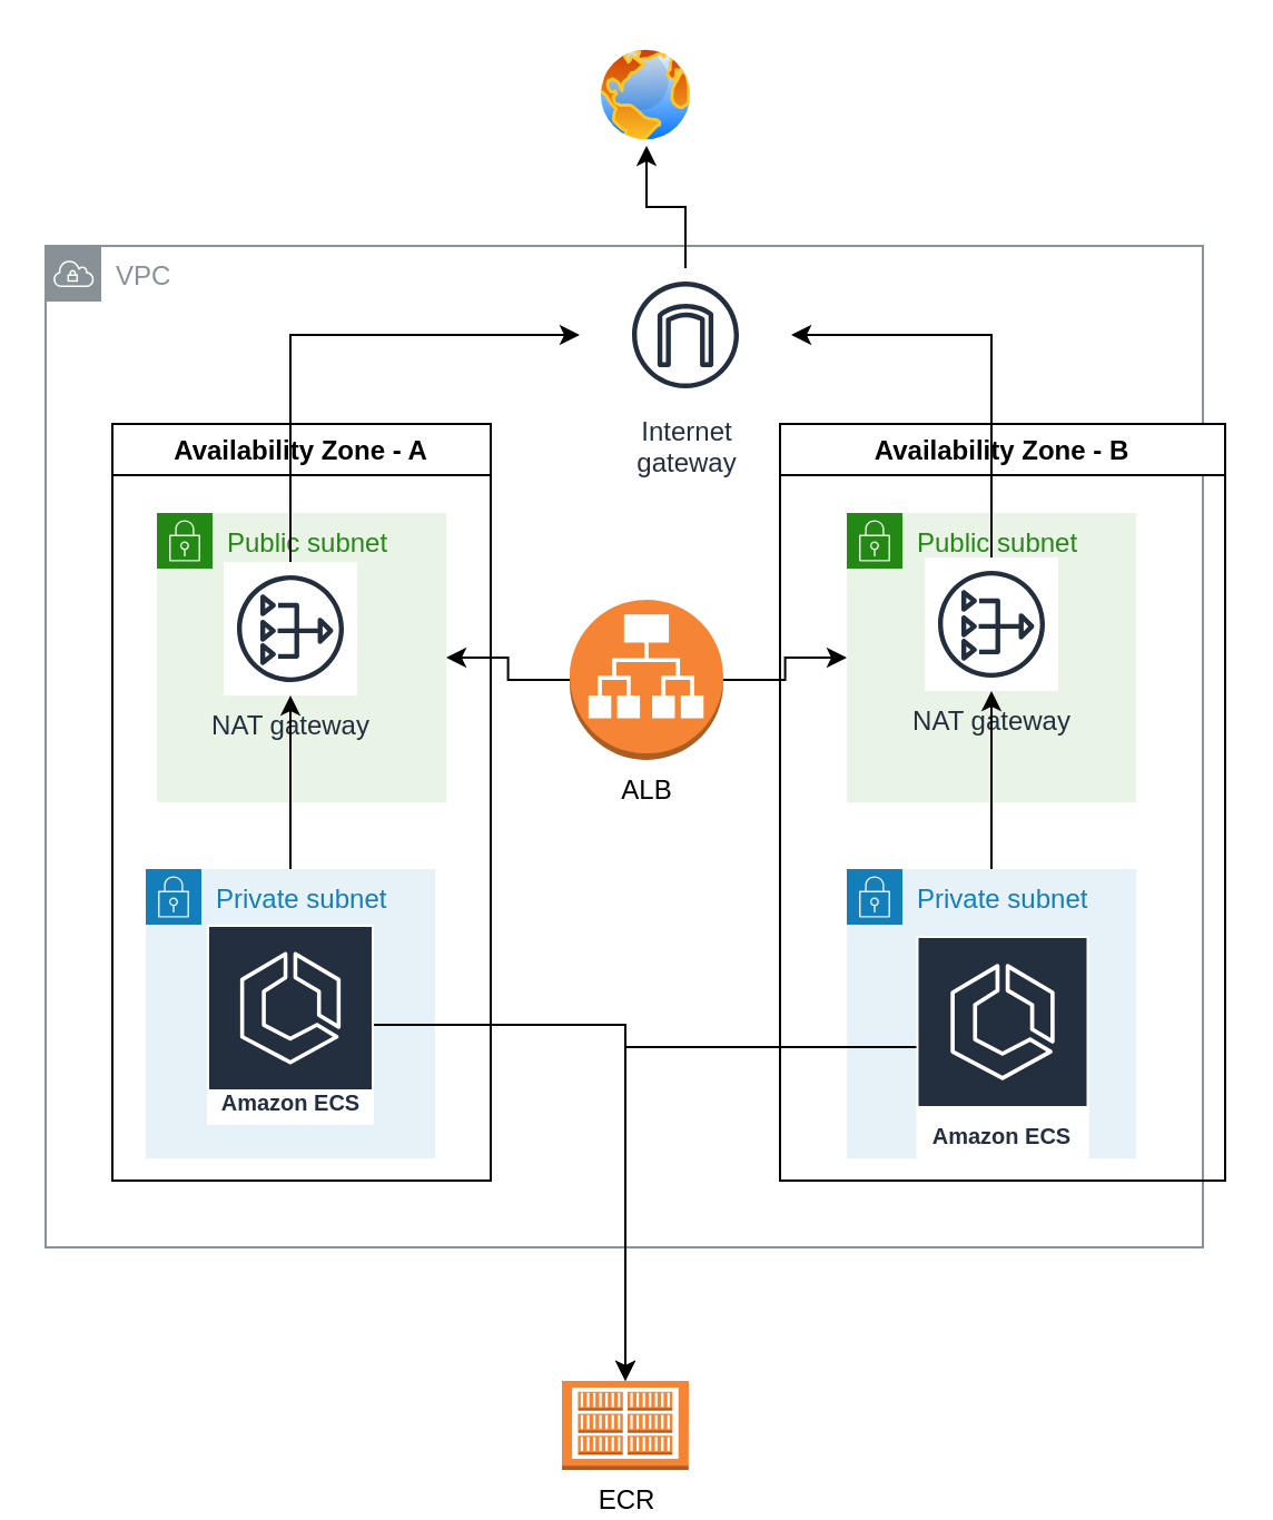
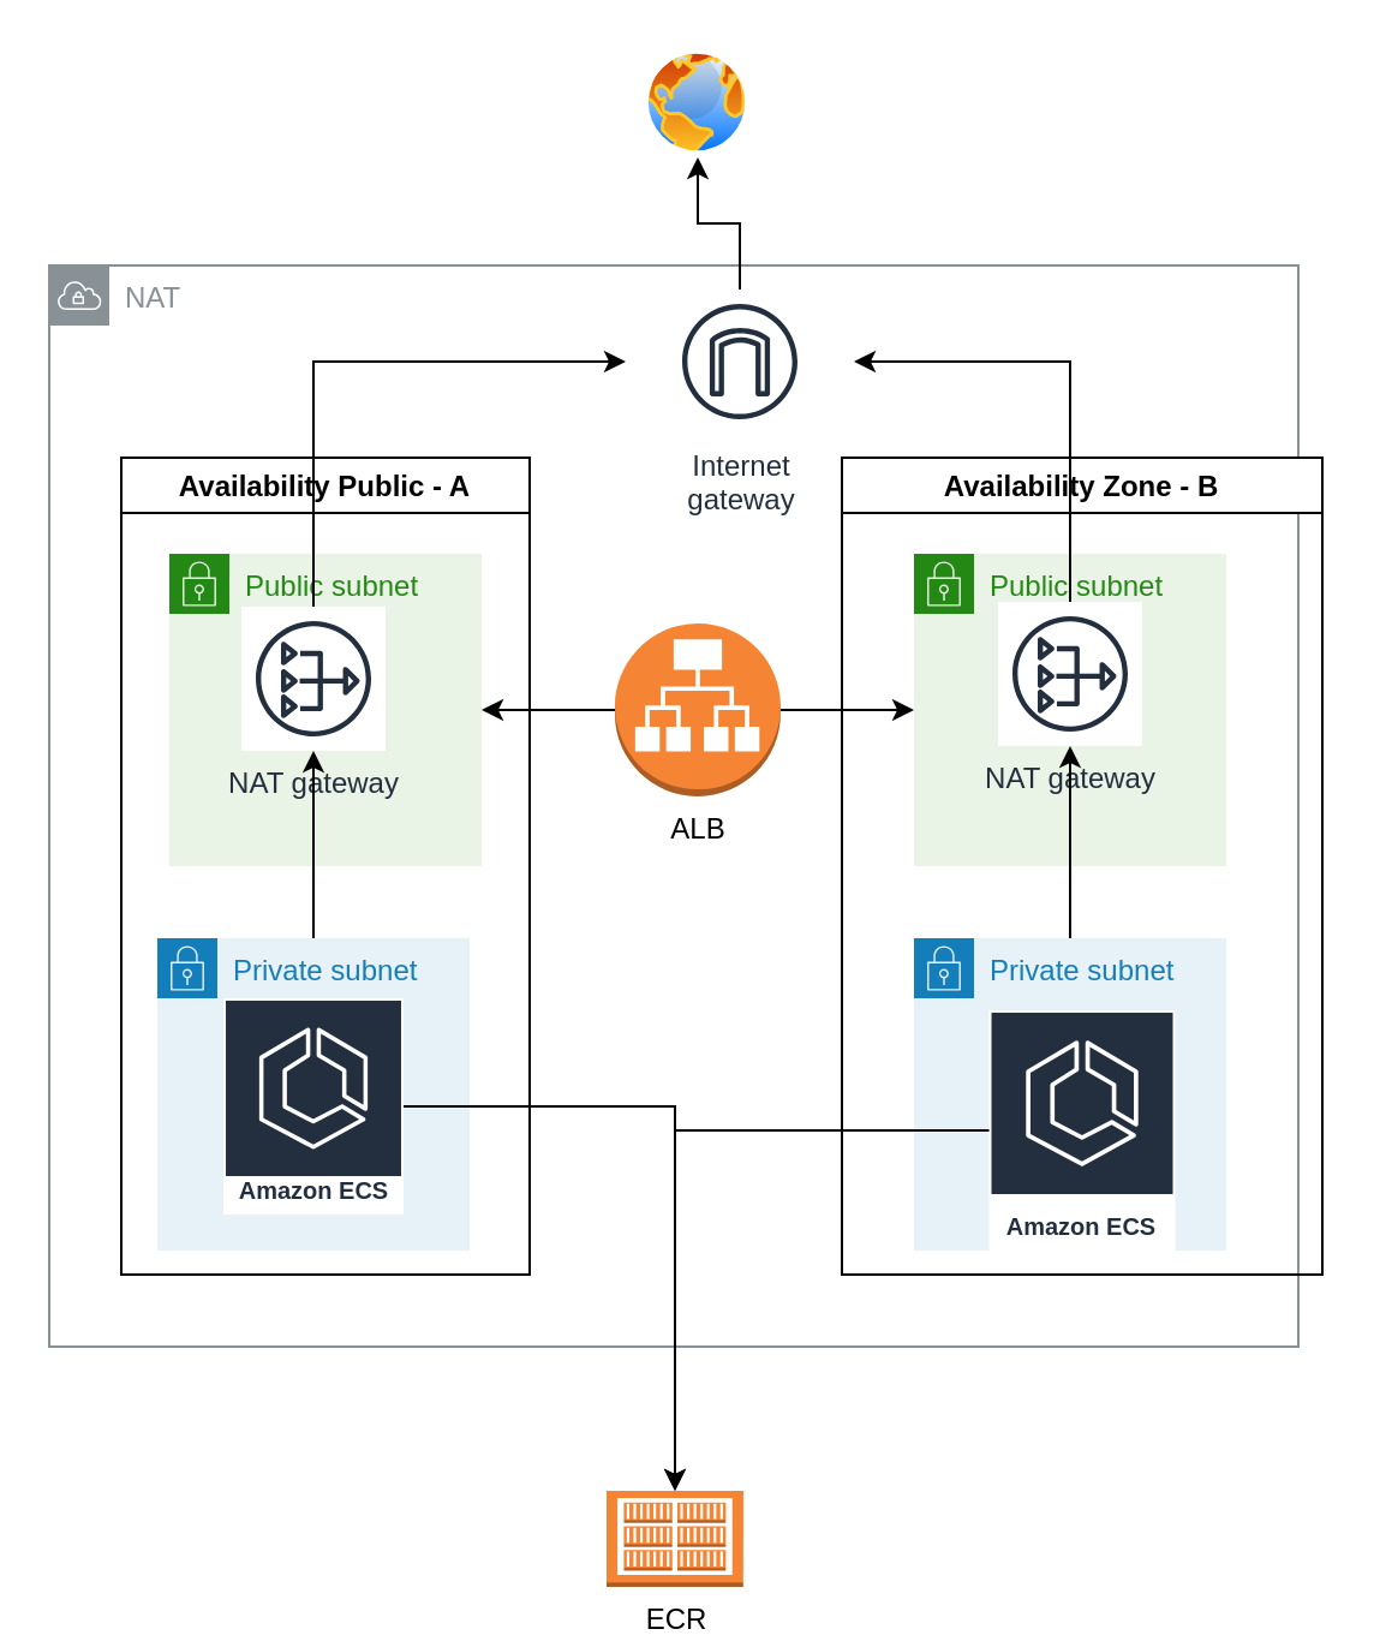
  <mxCell id="0" />
  <mxCell id="1" parent="0" />
- <mxCell id="2" value="VPC" style="sketch=0;outlineConnect=0;gradientColor=none;html=1;whiteSpace=wrap;fontSize=12;fontStyle=0;shape=mxgraph.aws4.group;grIcon=mxgraph.aws4.group_vpc;strokeColor=#879196;fillColor=none;verticalAlign=top;align=left;spacingLeft=30;fontColor=#879196;dashed=0;" parent="1" vertex="1"><mxGeometry x="20" y="110" width="520" height="450" as="geometry" /></mxCell>
+ <mxCell id="2" value="NAT" style="sketch=0;outlineConnect=0;gradientColor=none;html=1;whiteSpace=wrap;fontSize=12;fontStyle=0;shape=mxgraph.aws4.group;grIcon=mxgraph.aws4.group_vpc;strokeColor=#879196;fillColor=none;verticalAlign=top;align=left;spacingLeft=30;fontColor=#879196;dashed=0;" parent="1" vertex="1"><mxGeometry x="20" y="110" width="520" height="450" as="geometry" /></mxCell>
  <mxCell id="3" style="edgeStyle=orthogonalEdgeStyle;rounded=0;orthogonalLoop=1;jettySize=auto;html=1;" parent="1" source="4" target="15" edge="1"><mxGeometry relative="1" as="geometry" /></mxCell>
  <mxCell id="4" value="Internet&#10;gateway" style="sketch=0;outlineConnect=0;fontColor=#232F3E;gradientColor=none;strokeColor=#232F3E;fillColor=#ffffff;dashed=0;verticalLabelPosition=bottom;verticalAlign=top;align=center;html=1;fontSize=12;fontStyle=0;aspect=fixed;shape=mxgraph.aws4.resourceIcon;resIcon=mxgraph.aws4.internet_gateway;" parent="1" vertex="1"><mxGeometry x="260" y="120" width="95" height="60" as="geometry" /></mxCell>
  <mxCell id="5" value="Public subnet" style="points=[[0,0],[0.25,0],[0.5,0],[0.75,0],[1,0],[1,0.25],[1,0.5],[1,0.75],[1,1],[0.75,1],[0.5,1],[0.25,1],[0,1],[0,0.75],[0,0.5],[0,0.25]];outlineConnect=0;gradientColor=none;html=1;whiteSpace=wrap;fontSize=12;fontStyle=0;shape=mxgraph.aws4.group;grIcon=mxgraph.aws4.group_security_group;grStroke=0;strokeColor=#248814;fillColor=#E9F3E6;verticalAlign=top;align=left;spacingLeft=30;fontColor=#248814;dashed=0;" parent="1" vertex="1"><mxGeometry x="380" y="230" width="130" height="130" as="geometry" /></mxCell>
- <mxCell id="6" value="Availability Zone - A" style="swimlane;fillColor=default;strokeColor=default;fontColor=default;" parent="1" vertex="1"><mxGeometry x="50" y="190" width="170" height="340" as="geometry" /></mxCell>
+ <mxCell id="6" value="Availability Public - A" style="swimlane;fillColor=default;strokeColor=default;fontColor=default;" parent="1" vertex="1"><mxGeometry x="50" y="190" width="170" height="340" as="geometry" /></mxCell>
  <mxCell id="7" value="NAT gateway" style="sketch=0;outlineConnect=0;fontColor=#232F3E;gradientColor=none;strokeColor=#232F3E;fillColor=#ffffff;dashed=0;verticalLabelPosition=bottom;verticalAlign=top;align=center;html=1;fontSize=12;fontStyle=0;aspect=fixed;shape=mxgraph.aws4.resourceIcon;resIcon=mxgraph.aws4.nat_gateway;" parent="6" vertex="1"><mxGeometry x="45" y="60" width="62.5" height="62.5" as="geometry" /></mxCell>
  <mxCell id="8" value="Private subnet" style="points=[[0,0],[0.25,0],[0.5,0],[0.75,0],[1,0],[1,0.25],[1,0.5],[1,0.75],[1,1],[0.75,1],[0.5,1],[0.25,1],[0,1],[0,0.75],[0,0.5],[0,0.25]];outlineConnect=0;gradientColor=none;html=1;whiteSpace=wrap;fontSize=12;fontStyle=0;shape=mxgraph.aws4.group;grIcon=mxgraph.aws4.group_security_group;grStroke=0;strokeColor=#147EBA;fillColor=#E6F2F8;verticalAlign=top;align=left;spacingLeft=30;fontColor=#147EBA;dashed=0;" parent="6" vertex="1"><mxGeometry x="15" y="200" width="130" height="130" as="geometry" /></mxCell>
  <mxCell id="9" value="Amazon ECS" style="sketch=0;outlineConnect=0;fontColor=#232F3E;gradientColor=none;strokeColor=#ffffff;fillColor=#232F3E;dashed=0;verticalLabelPosition=middle;verticalAlign=bottom;align=center;html=1;whiteSpace=wrap;fontSize=10;fontStyle=1;spacing=3;shape=mxgraph.aws4.productIcon;prIcon=mxgraph.aws4.ecs;" vertex="1" parent="6"><mxGeometry x="42.5" y="225" width="75" height="90" as="geometry" /></mxCell>
  <mxCell id="10" value="Availability Zone - B" style="swimlane;fillColor=default;strokeColor=default;fontColor=default;" parent="1" vertex="1"><mxGeometry x="350" y="190" width="200" height="340" as="geometry" /></mxCell>
  <mxCell id="11" value="NAT gateway" style="sketch=0;outlineConnect=0;fontColor=#232F3E;gradientColor=none;strokeColor=#232F3E;fillColor=#ffffff;dashed=0;verticalLabelPosition=bottom;verticalAlign=top;align=center;html=1;fontSize=12;fontStyle=0;aspect=fixed;shape=mxgraph.aws4.resourceIcon;resIcon=mxgraph.aws4.nat_gateway;" parent="10" vertex="1"><mxGeometry x="65" y="60" width="60" height="60" as="geometry" /></mxCell>
  <mxCell id="12" value="Private subnet" style="points=[[0,0],[0.25,0],[0.5,0],[0.75,0],[1,0],[1,0.25],[1,0.5],[1,0.75],[1,1],[0.75,1],[0.5,1],[0.25,1],[0,1],[0,0.75],[0,0.5],[0,0.25]];outlineConnect=0;gradientColor=none;html=1;whiteSpace=wrap;fontSize=12;fontStyle=0;shape=mxgraph.aws4.group;grIcon=mxgraph.aws4.group_security_group;grStroke=0;strokeColor=#147EBA;fillColor=#E6F2F8;verticalAlign=top;align=left;spacingLeft=30;fontColor=#147EBA;dashed=0;" parent="10" vertex="1"><mxGeometry x="30" y="200" width="130" height="130" as="geometry" /></mxCell>
  <mxCell id="13" style="edgeStyle=orthogonalEdgeStyle;rounded=0;orthogonalLoop=1;jettySize=auto;html=1;" parent="10" source="12" target="11" edge="1"><mxGeometry relative="1" as="geometry" /></mxCell>
  <mxCell id="14" value="Amazon ECS" style="sketch=0;outlineConnect=0;fontColor=#232F3E;gradientColor=none;strokeColor=#ffffff;fillColor=#232F3E;dashed=0;verticalLabelPosition=middle;verticalAlign=bottom;align=center;html=1;whiteSpace=wrap;fontSize=10;fontStyle=1;spacing=3;shape=mxgraph.aws4.productIcon;prIcon=mxgraph.aws4.ecs;" vertex="1" parent="10"><mxGeometry x="61.25" y="230" width="77.5" height="100" as="geometry" /></mxCell>
  <mxCell id="15" value="" style="aspect=fixed;perimeter=ellipsePerimeter;html=1;align=center;shadow=0;dashed=0;spacingTop=3;image;image=img/lib/active_directory/internet_globe.svg;" parent="1" vertex="1"><mxGeometry x="267.5" y="20" width="45" height="45" as="geometry" /></mxCell>
  <mxCell id="16" value="ECR" style="outlineConnect=0;dashed=0;verticalLabelPosition=bottom;verticalAlign=top;align=center;html=1;shape=mxgraph.aws3.ecr_registry;fillColor=#F58534;gradientColor=none;" vertex="1" parent="1"><mxGeometry x="252" y="620" width="57" height="40" as="geometry" /></mxCell>
  <mxCell id="17" style="edgeStyle=orthogonalEdgeStyle;rounded=0;orthogonalLoop=1;jettySize=auto;html=1;entryX=0;entryY=0.5;entryDx=0;entryDy=0;labelBackgroundColor=default;fontColor=default;strokeColor=default;" edge="1" parent="1" source="19" target="5"><mxGeometry relative="1" as="geometry" /></mxCell>
  <mxCell id="18" style="edgeStyle=orthogonalEdgeStyle;rounded=0;orthogonalLoop=1;jettySize=auto;html=1;entryX=1;entryY=0.5;entryDx=0;entryDy=0;labelBackgroundColor=default;fontColor=default;strokeColor=default;" edge="1" parent="1" source="19" target="20"><mxGeometry relative="1" as="geometry" /></mxCell>
- <mxCell id="19" value="ALB" style="outlineConnect=0;dashed=0;verticalLabelPosition=bottom;verticalAlign=top;align=center;html=1;shape=mxgraph.aws3.application_load_balancer;fillColor=#F58534;gradientColor=none;fontColor=default;strokeColor=default;" vertex="1" parent="1"><mxGeometry x="255.5" y="269" width="69" height="72" as="geometry" /></mxCell>
+ <mxCell id="19" value="ALB" style="outlineConnect=0;dashed=0;verticalLabelPosition=bottom;verticalAlign=top;align=center;html=1;shape=mxgraph.aws3.application_load_balancer;fillColor=#F58534;gradientColor=none;fontColor=default;strokeColor=default;" vertex="1" parent="1"><mxGeometry x="255.5" y="259" width="69" height="72" as="geometry" /></mxCell>
  <mxCell id="20" value="Public subnet" style="points=[[0,0],[0.25,0],[0.5,0],[0.75,0],[1,0],[1,0.25],[1,0.5],[1,0.75],[1,1],[0.75,1],[0.5,1],[0.25,1],[0,1],[0,0.75],[0,0.5],[0,0.25]];outlineConnect=0;gradientColor=none;html=1;whiteSpace=wrap;fontSize=12;fontStyle=0;shape=mxgraph.aws4.group;grIcon=mxgraph.aws4.group_security_group;grStroke=0;strokeColor=#248814;fillColor=#E9F3E6;verticalAlign=top;align=left;spacingLeft=30;fontColor=#248814;dashed=0;" parent="1" vertex="1"><mxGeometry x="70" y="230" width="130" height="130" as="geometry" /></mxCell>
  <mxCell id="21" style="edgeStyle=orthogonalEdgeStyle;rounded=0;orthogonalLoop=1;jettySize=auto;html=1;labelBackgroundColor=default;fontColor=default;strokeColor=default;" edge="1" parent="1" source="22" target="4"><mxGeometry relative="1" as="geometry"><Array as="points"><mxPoint x="130" y="150" /></Array></mxGeometry></mxCell>
  <mxCell id="22" value="NAT gateway" style="sketch=0;outlineConnect=0;fontColor=#232F3E;gradientColor=none;strokeColor=#232F3E;fillColor=#ffffff;dashed=0;verticalLabelPosition=bottom;verticalAlign=top;align=center;html=1;fontSize=12;fontStyle=0;aspect=fixed;shape=mxgraph.aws4.resourceIcon;resIcon=mxgraph.aws4.nat_gateway;" vertex="1" parent="1"><mxGeometry x="100" y="252" width="60" height="60" as="geometry" /></mxCell>
  <mxCell id="23" style="edgeStyle=orthogonalEdgeStyle;rounded=0;orthogonalLoop=1;jettySize=auto;html=1;entryX=0.5;entryY=0;entryDx=0;entryDy=0;entryPerimeter=0;labelBackgroundColor=default;fontColor=default;strokeColor=default;" edge="1" parent="1" source="9" target="16"><mxGeometry relative="1" as="geometry" /></mxCell>
  <mxCell id="24" style="edgeStyle=orthogonalEdgeStyle;rounded=0;orthogonalLoop=1;jettySize=auto;html=1;entryX=0.5;entryY=0;entryDx=0;entryDy=0;entryPerimeter=0;labelBackgroundColor=default;fontColor=default;strokeColor=default;" edge="1" parent="1" source="14" target="16"><mxGeometry relative="1" as="geometry" /></mxCell>
  <mxCell id="25" style="edgeStyle=orthogonalEdgeStyle;rounded=0;orthogonalLoop=1;jettySize=auto;html=1;labelBackgroundColor=default;fontColor=default;strokeColor=default;" edge="1" parent="1" source="11" target="4"><mxGeometry relative="1" as="geometry"><Array as="points"><mxPoint x="445" y="150" /></Array></mxGeometry></mxCell>
  <mxCell id="26" style="edgeStyle=orthogonalEdgeStyle;rounded=0;orthogonalLoop=1;jettySize=auto;html=1;exitX=0.5;exitY=0;exitDx=0;exitDy=0;labelBackgroundColor=default;fontColor=default;strokeColor=default;" edge="1" parent="1" source="8" target="22"><mxGeometry relative="1" as="geometry" /></mxCell>
